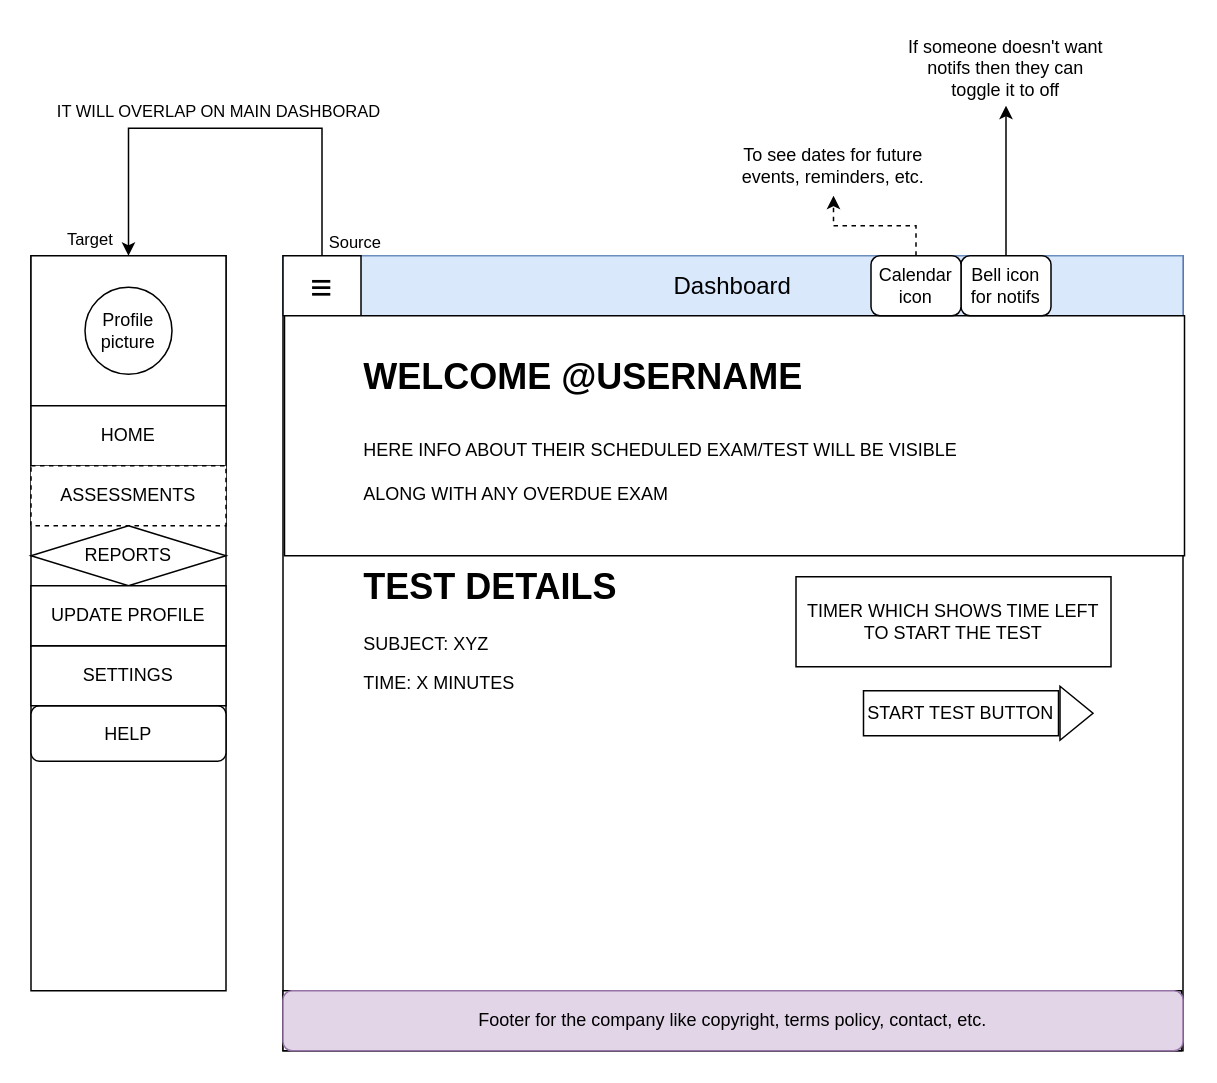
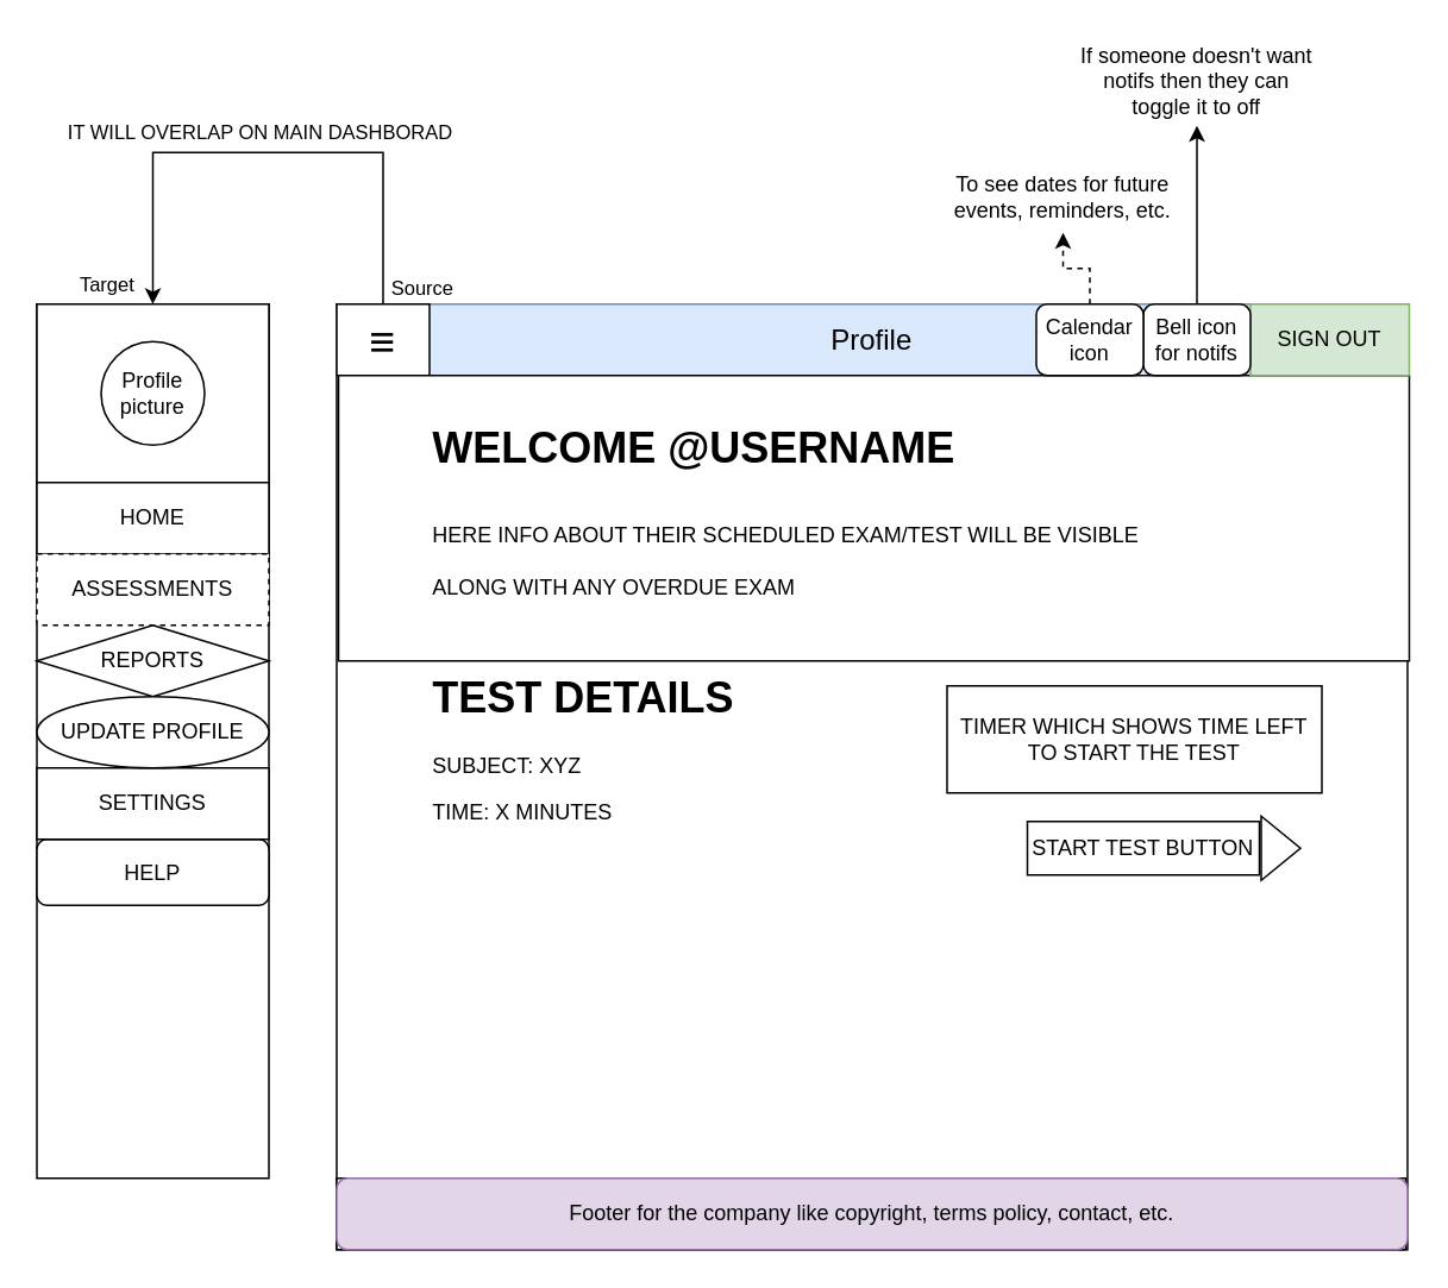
  <mxCell id="0" />
  <mxCell id="1" parent="0" />
  <mxCell id="2" value="" style="rounded=0;whiteSpace=wrap;html=1;" parent="1" vertex="1"><mxGeometry x="188" y="170" width="600" height="530" as="geometry" /></mxCell>
  <mxCell id="3" value="" style="rounded=0;whiteSpace=wrap;html=1;" parent="1" vertex="1"><mxGeometry x="188" y="660" width="599" height="40" as="geometry" /></mxCell>
  <mxCell id="4" value="Footer for the company like copyright, terms policy, contact, etc." style="rounded=1;whiteSpace=wrap;html=1;fillColor=#e1d5e7;strokeColor=#9673a6;" parent="1" vertex="1"><mxGeometry x="188" y="660" width="600" height="40" as="geometry" /></mxCell>
- <mxCell id="5" value="&lt;font style=&quot;font-size: 16px;&quot;&gt;Dashboard&lt;/font&gt;" style="rounded=0;whiteSpace=wrap;html=1;fillColor=#dae8fc;strokeColor=#6c8ebf;" parent="1" vertex="1"><mxGeometry x="188" y="170" width="600" height="40" as="geometry" /></mxCell>
+ <mxCell id="5" value="&lt;font style=&quot;font-size: 16px;&quot;&gt;Profile&lt;/font&gt;" style="rounded=0;whiteSpace=wrap;html=1;fillColor=#dae8fc;strokeColor=#6c8ebf;" parent="1" vertex="1"><mxGeometry x="188" y="170" width="600" height="40" as="geometry" /></mxCell>
  <mxCell id="6" value="&lt;span style=&quot;font-family: &amp;quot;Google Sans&amp;quot;, arial, sans-serif; text-align: left; background-color: rgb(255, 255, 255);&quot;&gt;&lt;font style=&quot;font-size: 25px;&quot;&gt;≡&lt;/font&gt;&lt;/span&gt;" style="rounded=0;whiteSpace=wrap;html=1;" parent="1" vertex="1"><mxGeometry x="188" y="170" width="52" height="40" as="geometry" /></mxCell>
  <mxCell id="7" value="" style="rounded=0;whiteSpace=wrap;html=1;" parent="1" vertex="1"><mxGeometry x="20" y="170" width="130" height="490" as="geometry" /></mxCell>
  <mxCell id="8" value="" style="rounded=0;whiteSpace=wrap;html=1;" parent="1" vertex="1"><mxGeometry x="20" y="170" width="130" height="100" as="geometry" /></mxCell>
  <mxCell id="9" value="Profile picture" style="ellipse;whiteSpace=wrap;html=1;aspect=fixed;" parent="1" vertex="1"><mxGeometry x="56" y="191" width="58" height="58" as="geometry" /></mxCell>
  <mxCell id="10" value="HOME" style="rounded=0;whiteSpace=wrap;html=1;" parent="1" vertex="1"><mxGeometry x="20" y="270" width="130" height="40" as="geometry" /></mxCell>
  <mxCell id="11" value="ASSESSMENTS" style="rounded=0;whiteSpace=wrap;html=1;dashed=1;" parent="1" vertex="1"><mxGeometry x="20" y="310" width="130" height="40" as="geometry" /></mxCell>
  <mxCell id="12" value="HELP" style="whiteSpace=wrap;html=1;rounded=1;" parent="1" vertex="1"><mxGeometry x="20" y="470" width="130" height="37" as="geometry" /></mxCell>
  <mxCell id="13" value="SETTINGS" style="rounded=0;whiteSpace=wrap;html=1;" parent="1" vertex="1"><mxGeometry x="20" y="430" width="130" height="40" as="geometry" /></mxCell>
  <mxCell id="14" value="" style="rounded=0;whiteSpace=wrap;html=1;" parent="1" vertex="1"><mxGeometry x="189" y="210" width="600" height="160" as="geometry" /></mxCell>
  <mxCell id="15" value="&lt;h1 style=&quot;margin-top: 0px;&quot;&gt;&lt;span style=&quot;background-color: initial;&quot;&gt;WELCOME @USERNAME&lt;/span&gt;&lt;/h1&gt;&lt;h1 style=&quot;margin-top: 0px;&quot;&gt;&lt;span style=&quot;background-color: initial; font-size: 12px; font-weight: normal;&quot;&gt;HERE INFO ABOUT THEIR SCHEDULED EXAM/TEST WILL BE VISIBLE ALONG WITH ANY OVERDUE EXAM&lt;/span&gt;&lt;br&gt;&lt;/h1&gt;" style="text;html=1;whiteSpace=wrap;overflow=hidden;rounded=0;" parent="1" vertex="1"><mxGeometry x="240" y="230" width="440" height="120" as="geometry" /></mxCell>
  <mxCell id="16" value="" style="endArrow=classic;html=1;rounded=0;exitX=0.5;exitY=0;exitDx=0;exitDy=0;entryX=0.5;entryY=0;entryDx=0;entryDy=0;" parent="1" source="6" target="8" edge="1"><mxGeometry relative="1" as="geometry"><mxPoint x="70" y="85" as="sourcePoint" /><mxPoint x="30" y="85" as="targetPoint" /><Array as="points"><mxPoint x="214" y="85" /><mxPoint x="85" y="85" /></Array></mxGeometry></mxCell>
  <mxCell id="17" value="Source" style="edgeLabel;resizable=0;html=1;;align=left;verticalAlign=bottom;" parent="16" connectable="0" vertex="1"><mxGeometry x="-1" relative="1" as="geometry"><mxPoint x="3" y="-1" as="offset" /></mxGeometry></mxCell>
  <mxCell id="18" value="Target" style="edgeLabel;resizable=0;html=1;;align=right;verticalAlign=bottom;" parent="16" connectable="0" vertex="1"><mxGeometry x="1" relative="1" as="geometry"><mxPoint x="-10" y="-3" as="offset" /></mxGeometry></mxCell>
  <mxCell id="19" value="IT WILL OVERLAP ON MAIN DASHBORAD" style="edgeLabel;html=1;align=center;verticalAlign=middle;resizable=0;points=[];" parent="16" vertex="1" connectable="0"><mxGeometry x="0.037" y="2" relative="1" as="geometry"><mxPoint y="-14" as="offset" /></mxGeometry></mxCell>
  <mxCell id="20" value="&lt;h1 style=&quot;margin-top: 0px;&quot;&gt;TEST DETAILS&lt;/h1&gt;&lt;p&gt;SUBJECT: XYZ&lt;/p&gt;&lt;p&gt;TIME: X MINUTES&lt;/p&gt;" style="text;html=1;whiteSpace=wrap;overflow=hidden;rounded=0;" parent="1" vertex="1"><mxGeometry x="240" y="370" width="180" height="120" as="geometry" /></mxCell>
  <mxCell id="21" value="TIMER WHICH SHOWS TIME LEFT TO START THE TEST" style="rounded=0;whiteSpace=wrap;html=1;" parent="1" vertex="1"><mxGeometry x="530" y="384" width="210" height="60" as="geometry" /></mxCell>
  <mxCell id="22" value="START TEST BUTTON" style="rounded=0;whiteSpace=wrap;html=1;" parent="1" vertex="1"><mxGeometry x="575" y="460" width="130" height="30" as="geometry" /></mxCell>
  <mxCell id="23" value="" style="triangle;whiteSpace=wrap;html=1;" parent="1" vertex="1"><mxGeometry x="706" y="457" width="22" height="36" as="geometry" /></mxCell>
+ <mxCell id="24" value="SIGN OUT" style="rounded=0;whiteSpace=wrap;html=1;fillColor=#d5e8d4;strokeColor=#82b366;" vertex="1" parent="1"><mxGeometry x="700" y="170" width="89" height="40" as="geometry" /></mxCell>
  <mxCell id="25" style="edgeStyle=orthogonalEdgeStyle;rounded=0;orthogonalLoop=1;jettySize=auto;html=1;exitX=0.5;exitY=0;exitDx=0;exitDy=0;entryX=0.5;entryY=1;entryDx=0;entryDy=0;" edge="1" parent="1" source="26" target="27"><mxGeometry relative="1" as="geometry"><mxPoint x="670" y="80" as="targetPoint" /></mxGeometry></mxCell>
  <mxCell id="26" value="Bell icon for notifs" style="rounded=1;whiteSpace=wrap;html=1;" vertex="1" parent="1"><mxGeometry x="640" y="170" width="60" height="40" as="geometry" /></mxCell>
  <mxCell id="27" value="If someone doesn't want notifs then they can toggle it to off" style="text;html=1;align=center;verticalAlign=middle;whiteSpace=wrap;rounded=0;" vertex="1" parent="1"><mxGeometry x="602" y="20" width="136" height="50" as="geometry" /></mxCell>
  <mxCell id="28" style="edgeStyle=orthogonalEdgeStyle;rounded=0;orthogonalLoop=1;jettySize=auto;html=1;exitX=0.5;exitY=0;exitDx=0;exitDy=0;entryX=0.5;entryY=1;entryDx=0;entryDy=0;dashed=1;" edge="1" parent="1" source="29" target="30"><mxGeometry relative="1" as="geometry" /></mxCell>
  <mxCell id="29" value="Calendar icon" style="rounded=1;whiteSpace=wrap;html=1;" vertex="1" parent="1"><mxGeometry x="580" y="170" width="60" height="40" as="geometry" /></mxCell>
- <mxCell id="30" value="To see dates for future events, reminders, etc." style="text;html=1;align=center;verticalAlign=middle;whiteSpace=wrap;rounded=0;" vertex="1" parent="1"><mxGeometry x="490" y="90" width="130" height="40" as="geometry" /></mxCell>
+ <mxCell id="30" value="To see dates for future events, reminders, etc." style="text;html=1;align=center;verticalAlign=middle;whiteSpace=wrap;rounded=0;" vertex="1" parent="1"><mxGeometry x="530" y="90" width="130" height="40" as="geometry" /></mxCell>
  <mxCell id="31" value="REPORTS" style="rhombus;whiteSpace=wrap;html=1;" vertex="1" parent="1"><mxGeometry x="20" y="350" width="130" height="40" as="geometry" /></mxCell>
- <mxCell id="32" value="UPDATE PROFILE" style="rounded=0;whiteSpace=wrap;html=1;" vertex="1" parent="1"><mxGeometry x="20" y="390" width="130" height="40" as="geometry" /></mxCell>
+ <mxCell id="32" value="UPDATE PROFILE" style="ellipse;whiteSpace=wrap;html=1;" vertex="1" parent="1"><mxGeometry x="20" y="390" width="130" height="40" as="geometry" /></mxCell>
